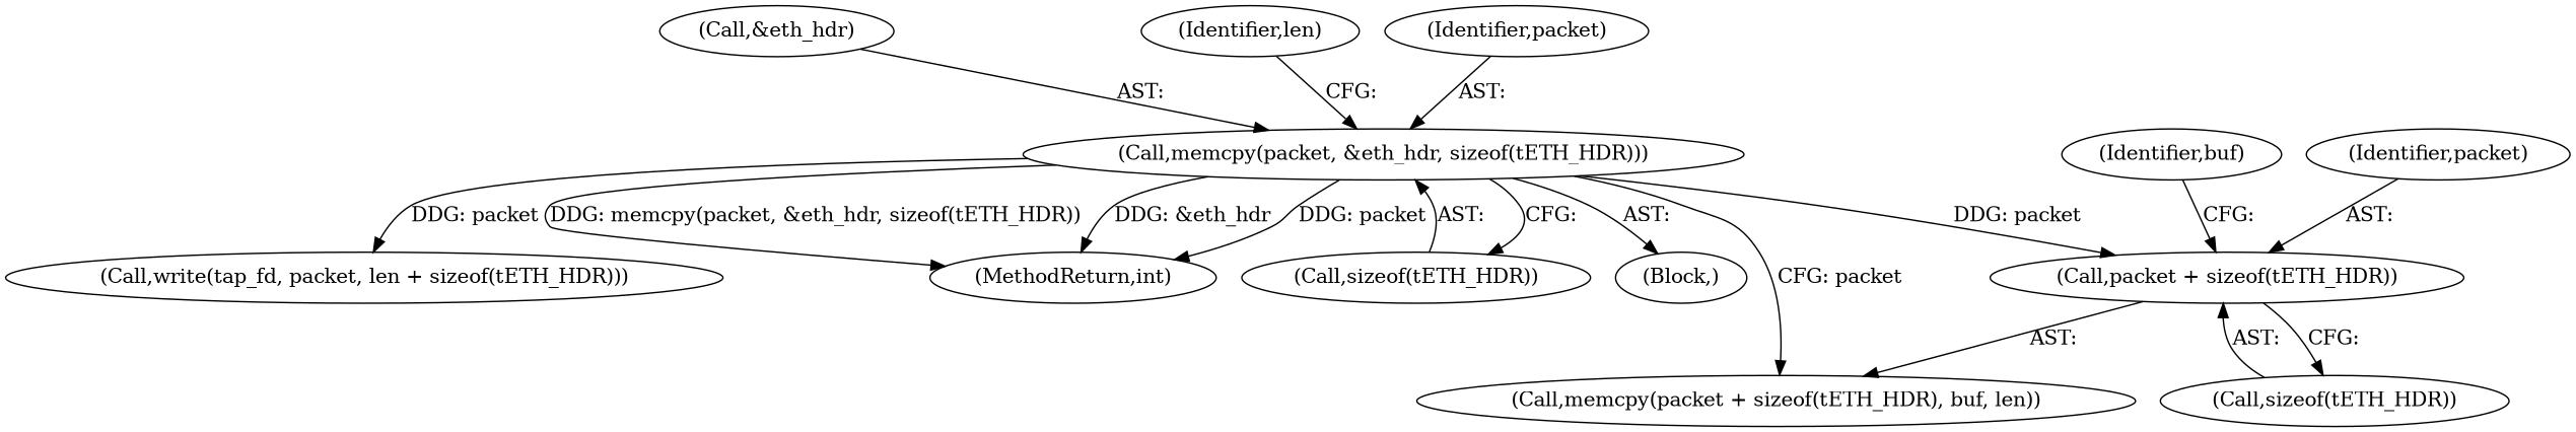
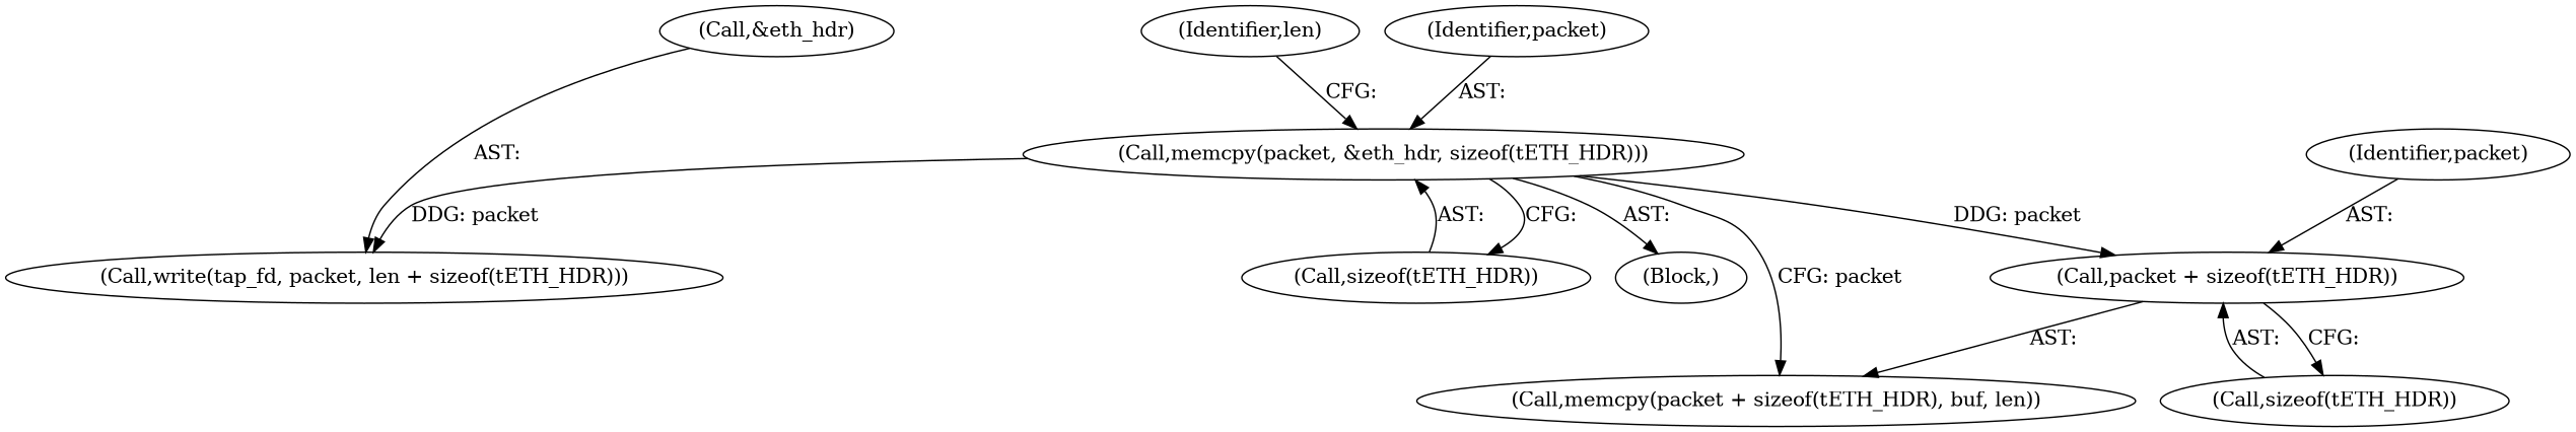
  digraph {
    n1 [label="(Call,packet + sizeof(tETH_HDR))"]
    n2 [label="(Call,sizeof(tETH_HDR))"]
    n3 [label="(Call,memcpy(packet + sizeof(tETH_HDR), buf, len))"]
    n4 [label="(Call,memcpy(packet, &eth_hdr, sizeof(tETH_HDR)))"]
    n5 [label="(Call,sizeof(tETH_HDR))"]
-   n6 [label="(MethodReturn,int)"]
    n7 [label="(Call,write(tap_fd, packet, len + sizeof(tETH_HDR)))"]
    n8 [label="(Block,)"]
    n9 [label="(Identifier,len)"]
    n10 [label="(Call,&eth_hdr)"]
-   n11 [label="(Identifier,buf)"]
    n12 [label="(Identifier,packet)"]
    n13 [label="(Identifier,packet)"]
    n1 -> n2 [label="CFG: "]
    n1 -> n3 [label="AST: "]
    n2 -> n1 [label="AST: "]
    n4 -> n1 [label="DDG: packet"]
    n4 -> n3 [label="CFG: packet"]
    n4 -> n5 [label="CFG: "]
-   n4 -> n6 [label="DDG: memcpy(packet, &eth_hdr, sizeof(tETH_HDR))"]
-   n4 -> n6 [label="DDG: &eth_hdr"]
-   n4 -> n6 [label="DDG: packet"]
    n4 -> n7 [label="DDG: packet"]
    n4 -> n8 [label="AST: "]
    n5 -> n4 [label="AST: "]
    n9 -> n4 [label="CFG: "]
-   n10 -> n4 [label="AST: "]
-   n11 -> n1 [label="CFG: "]
+   n10 -> n7 [label="AST: "]
    n12 -> n4 [label="AST: "]
    n13 -> n1 [label="AST: "]
  }
